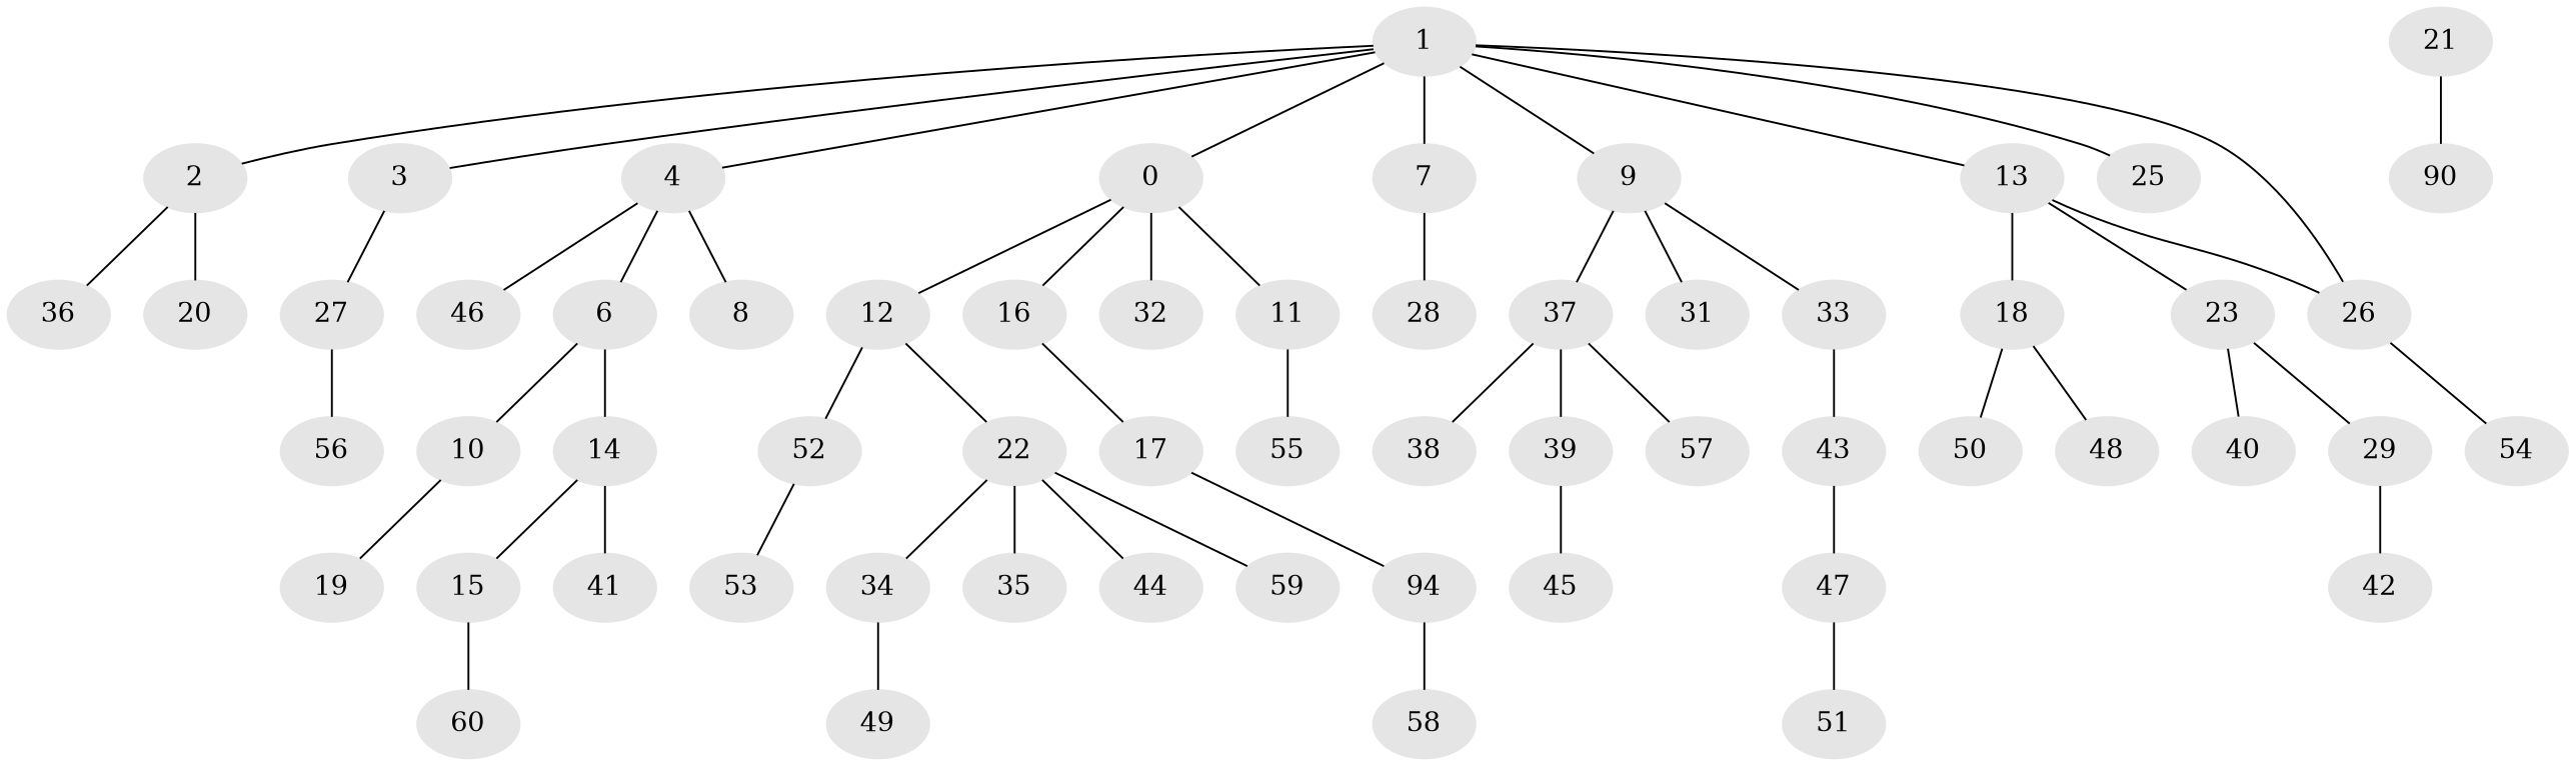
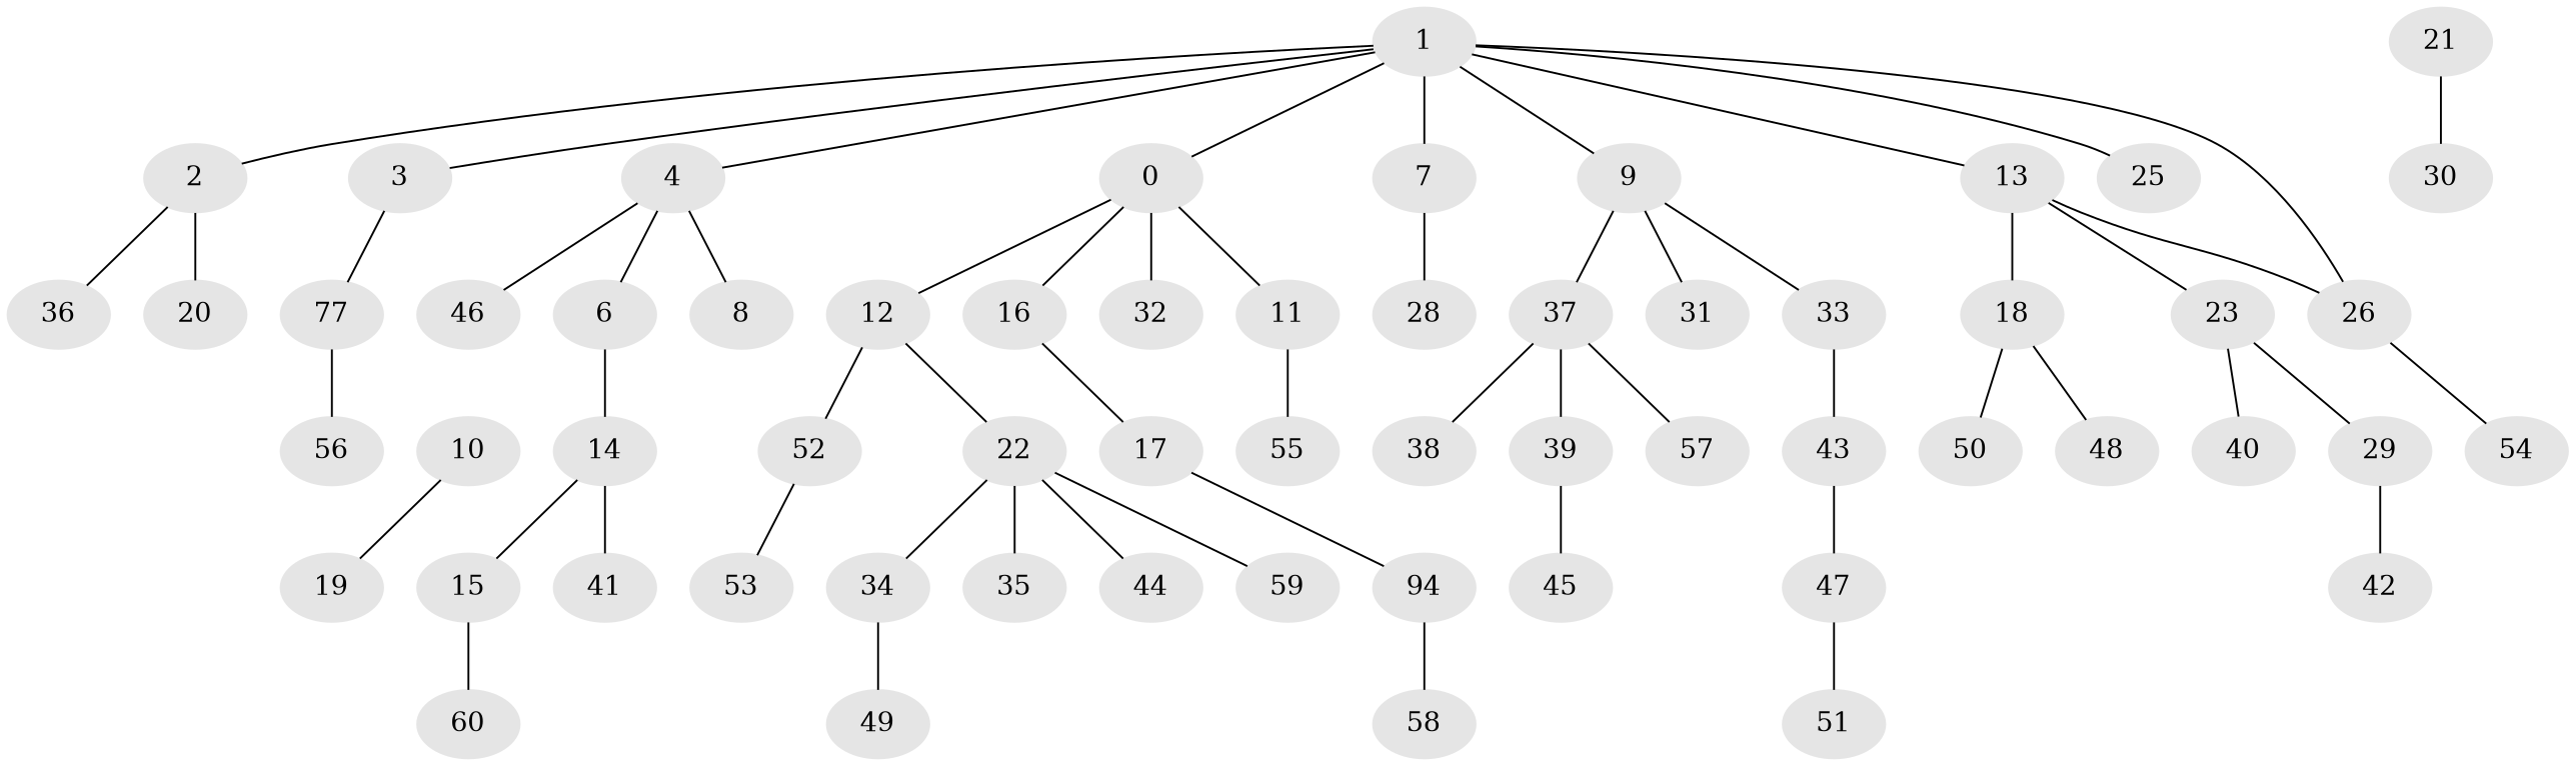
  graph {
    node [color=gray90 style=filled]
    1
    2
    3
    4
    n5 [label=0]
    7
    9
    13
    25
    26
    20
    36
-   27
+   27 [label=77]
    6
    8
    46
    11
    12
    16
    32
    28
    31
    33
    37
    18
    23
    21
-   30 [label=90]
+   30
    56
    10
    14
    55
    22
    52
    17
    19
    15
    41
    43
    38
    39
    57
    34
    35
    44
    59
    53
    48
    50
    29
    40
    54
    60
    n54 [label=94]
    58
    49
    42
    47
    45
    51
    1 -- 2
    1 -- 3
    1 -- 4
    1 -- n5
    1 -- 7
    1 -- 9
    1 -- 13
    1 -- 25
    1 -- 26
    2 -- 20
    2 -- 36
    3 -- 27
    4 -- 6
    4 -- 8
    4 -- 46
    n5 -- 11
    n5 -- 12
    n5 -- 16
    n5 -- 32
    7 -- 28
    9 -- 31
    9 -- 33
    9 -- 37
    13 -- 26
    13 -- 18
    13 -- 23
    26 -- 54
    27 -- 56
-   6 -- 10
    6 -- 14
    11 -- 55
    12 -- 22
    12 -- 52
    16 -- 17
    33 -- 43
    37 -- 38
    37 -- 39
    37 -- 57
    18 -- 48
    18 -- 50
    23 -- 29
    23 -- 40
    21 -- 30
    10 -- 19
    14 -- 15
    14 -- 41
    22 -- 34
    22 -- 35
    22 -- 44
    22 -- 59
    52 -- 53
    17 -- n54
    15 -- 60
    43 -- 47
    39 -- 45
    34 -- 49
    29 -- 42
    n54 -- 58
    47 -- 51
  }
